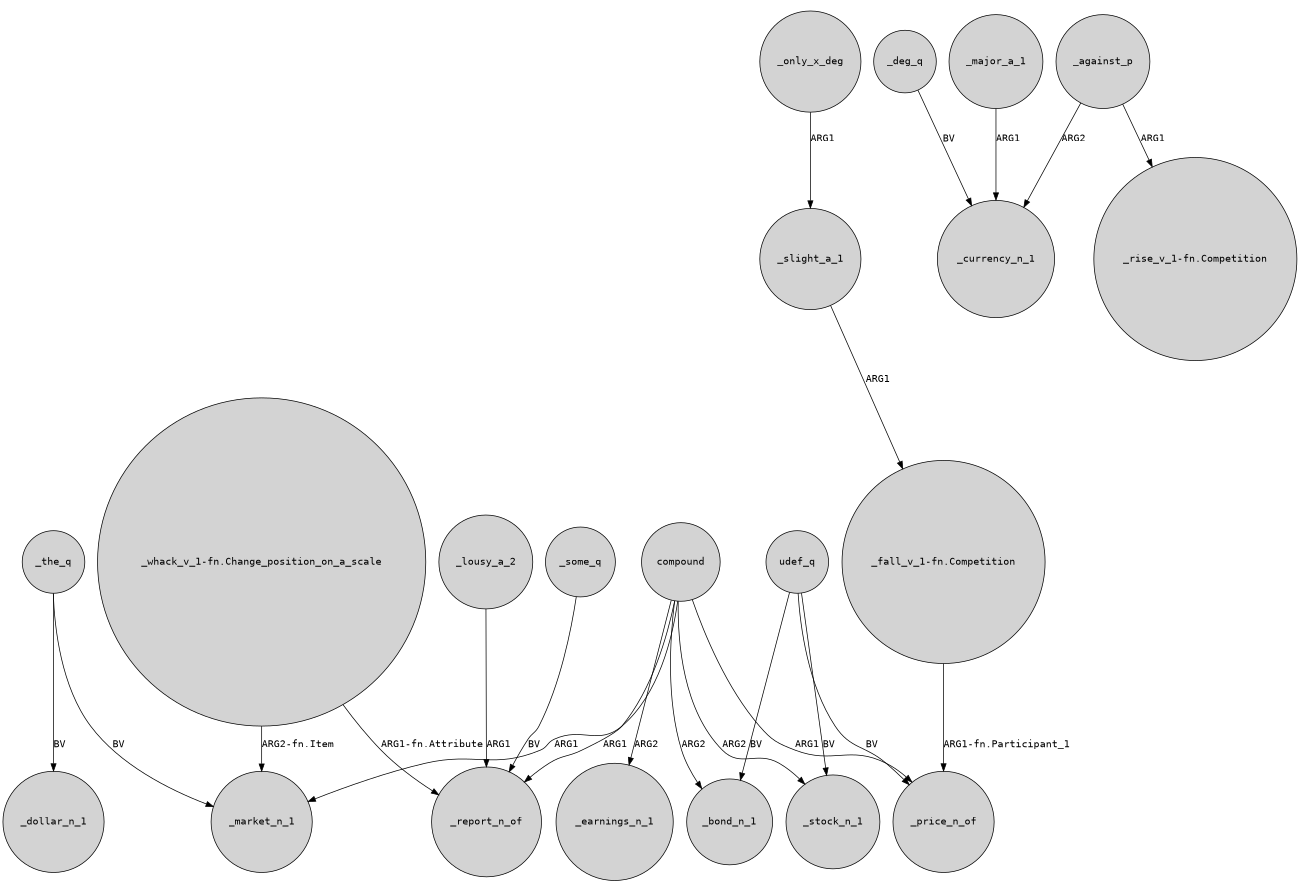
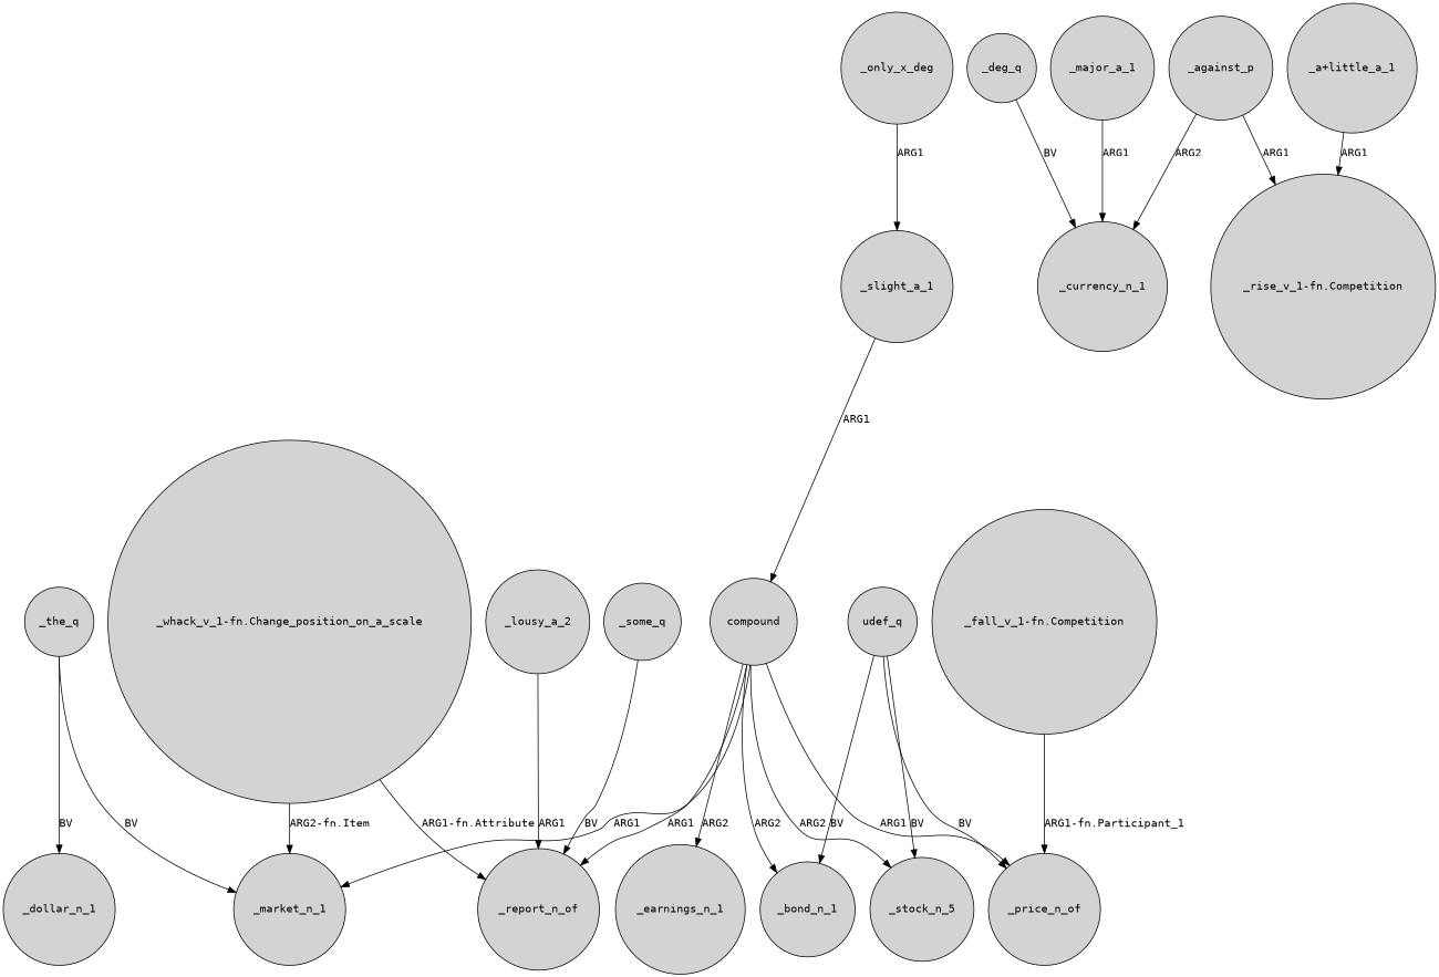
  digraph {
    fontname="DejaVu Sans Mono"
    node [fontname="DejaVu Sans Mono" shape=circle style=filled]
    edge [fontname="DejaVu Sans Mono"]
    "_whack_v_1-fn.Change_position_on_a_scale"
    _market_n_1
    _report_n_of
    udef_q
    _bond_n_1
    _price_n_of
-   _stock_n_1
+   _stock_n_1 [label=_stock_n_5]
    n8 [label=_deg_q]
    _currency_n_1
    _the_q
    _dollar_n_1
    compound
    _earnings_n_1
    "_fall_v_1-fn.Competition"
    _only_x_deg
    _slight_a_1
    _against_p
    "_rise_v_1-fn.Competition"
    n19 [label=_lousy_a_2]
    _some_q
+   "_a+little_a_1"
    _major_a_1
    "_whack_v_1-fn.Change_position_on_a_scale" -> _market_n_1 [label="ARG2-fn.Item"]
    "_whack_v_1-fn.Change_position_on_a_scale" -> _report_n_of [label="ARG1-fn.Attribute"]
    udef_q -> _bond_n_1 [label=BV]
    udef_q -> _price_n_of [label=BV]
    udef_q -> _stock_n_1 [label=BV]
    n8 -> _currency_n_1 [label=BV]
    _the_q -> _market_n_1 [label=BV]
    _the_q -> _dollar_n_1 [label=BV]
    compound -> _market_n_1 [label=ARG1]
    compound -> _report_n_of [label=ARG1]
    compound -> _bond_n_1 [label=ARG2]
    compound -> _price_n_of [label=ARG1]
    compound -> _stock_n_1 [label=ARG2]
    compound -> _earnings_n_1 [label=ARG2]
    "_fall_v_1-fn.Competition" -> _price_n_of [label="ARG1-fn.Participant_1"]
    _only_x_deg -> _slight_a_1 [label=ARG1]
-   _slight_a_1 -> "_fall_v_1-fn.Competition" [label=ARG1]
+   _slight_a_1 -> compound [label=ARG1]
    _against_p -> _currency_n_1 [label=ARG2]
    _against_p -> "_rise_v_1-fn.Competition" [label=ARG1]
    n19 -> _report_n_of [label=ARG1]
    _some_q -> _report_n_of [label=BV]
+   "_a+little_a_1" -> "_rise_v_1-fn.Competition" [label=ARG1]
    _major_a_1 -> _currency_n_1 [label=ARG1]
  }
